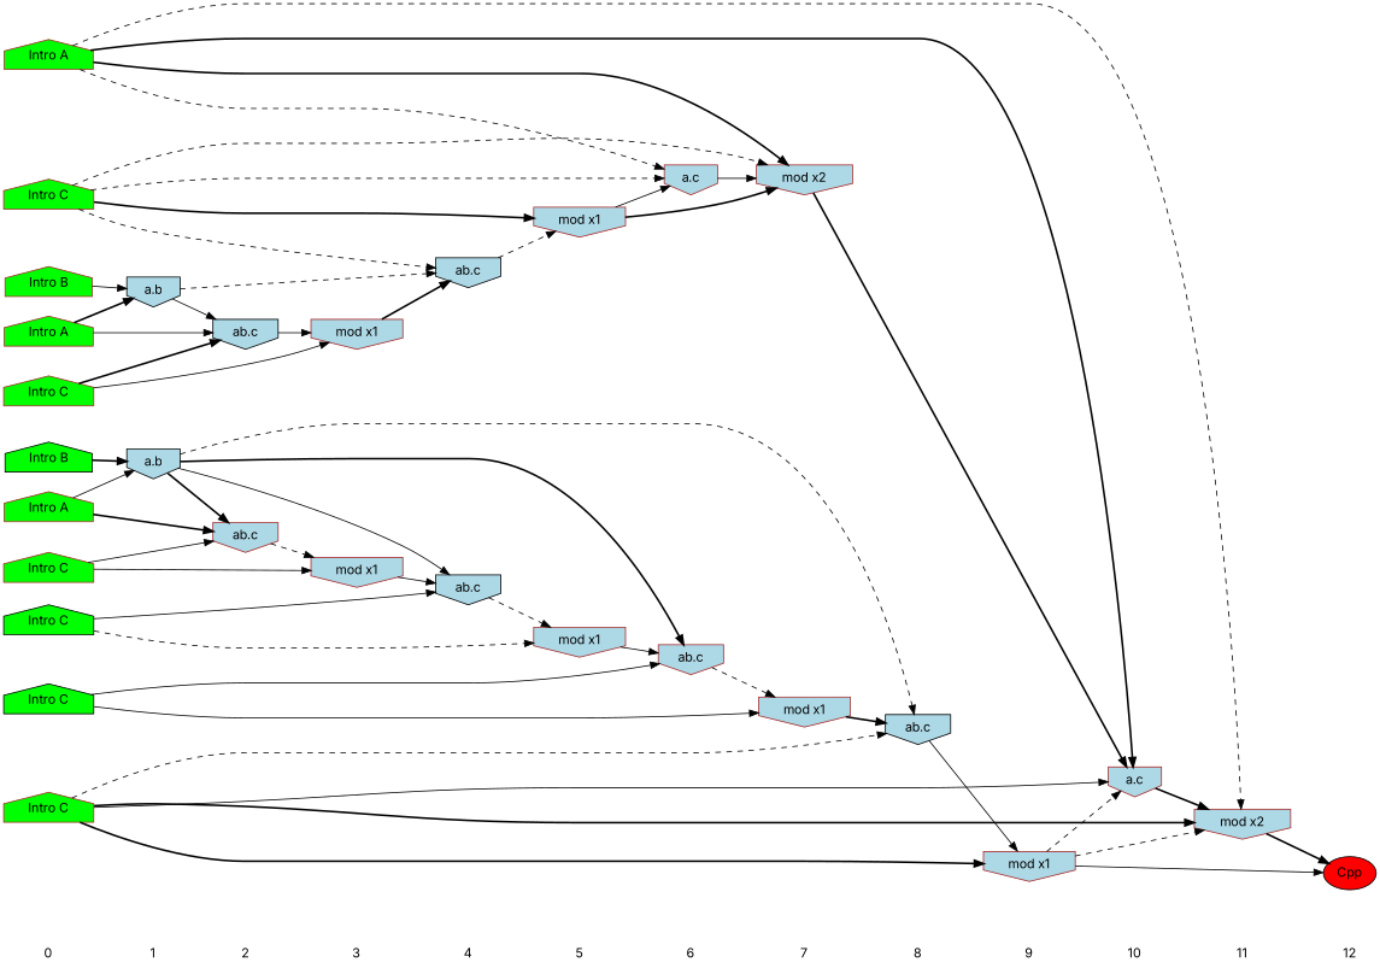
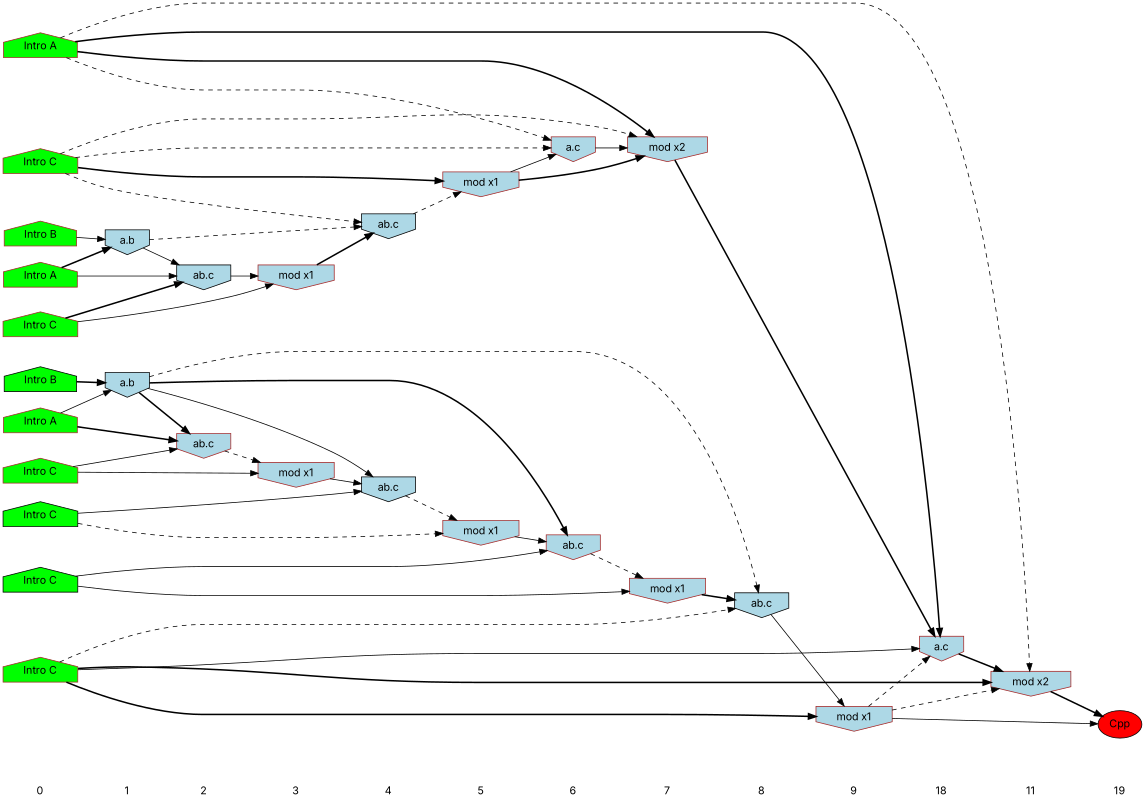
  digraph {
    fontname=Inter
    rankdir=LR
    ranksep=.5
    node [color=brown fontname=Inter shape=invhouse fillcolor=lightblue style=filled]
    edge [fontname=Inter style=solid]
    0 [color=black shape=plaintext fillcolor="" style=""]
    n2 [color=black fillcolor=green label="Intro B" shape=house]
    n3 [fillcolor=green label="Intro A" shape=house]
    n4 [fillcolor=green label="Intro B" shape=house]
    n5 [fillcolor=green label="Intro A" shape=house]
    n6 [fillcolor=green label="Intro A" shape=house]
    n7 [fillcolor=green label="Intro C" shape=house]
    n8 [fillcolor=green label="Intro C" shape=house]
    n9 [fillcolor=green label="Intro C" shape=house]
    n10 [fillcolor=green label="Intro C" shape=house]
    n11 [color=black fillcolor=green label="Intro C" shape=house]
    n12 [color=black fillcolor=green label="Intro C" shape=house]
    1 [shape=plaintext fillcolor="" style=""]
    n14 [color=black label="a.b"]
    n15 [color=black label="a.b"]
    2 [shape=plaintext fillcolor="" style=""]
    n17 [color=black label="ab.c"]
    n18 [label="ab.c"]
    3 [color=black shape=plaintext fillcolor="" style=""]
    n20 [label="mod x1"]
    n21 [label="mod x1"]
    4 [color=black shape=plaintext fillcolor="" style=""]
    n23 [color=black label="ab.c"]
    n24 [color=black label="ab.c"]
    5 [shape=plaintext fillcolor="" style=""]
    n26 [label="mod x1"]
    n27 [label="mod x1"]
    6 [shape=plaintext fillcolor="" style=""]
    n29 [label="ab.c"]
    n30 [label="a.c"]
    7 [color=black shape=plaintext fillcolor="" style=""]
    n32 [label="mod x1"]
    n33 [label="mod x2"]
    8 [shape=plaintext fillcolor="" style=""]
    n35 [color=black label="ab.c"]
    9 [color=black shape=plaintext fillcolor="" style=""]
    n37 [label="mod x1"]
-   10 [color=black shape=plaintext fillcolor="" style=""]
+   10 [color=black shape=plaintext label=18 fillcolor="" style=""]
    n39 [label="a.c"]
    11 [color=black shape=plaintext fillcolor="" style=""]
    n41 [label="mod x2"]
-   12 [shape=plaintext fillcolor="" style=""]
+   12 [shape=plaintext label=19 fillcolor="" style=""]
    n43 [color=black fillcolor=red label=Cpp shape=""]
    subgraph sub_1 {
      rank=same
      0
      n2
      n3
      n4
      n5
      n6
      n7
      n8
      n9
      n10
      n11
      n12
    }
    subgraph sub_2 {
      rank=same
      1
      n14
      n15
    }
    subgraph sub_3 {
      rank=same
      2
      n17
      n18
    }
    subgraph sub_4 {
      rank=same
      3
      n20
      n21
    }
    subgraph sub_5 {
      rank=same
      4
      n23
      n24
    }
    subgraph sub_6 {
      rank=same
      5
      n26
      n27
    }
    subgraph sub_7 {
      rank=same
      6
      n29
      n30
    }
    subgraph sub_8 {
      rank=same
      7
      n32
      n33
    }
    subgraph sub_9 {
      rank=same
      8
      n35
    }
    subgraph sub_10 {
      rank=same
      9
      n37
    }
    subgraph sub_11 {
      rank=same
      10
      n39
    }
    subgraph sub_12 {
      rank=same
      11
      n41
    }
    subgraph sub_13 {
      rank=same
      12
      n43
    }
    0 -> 1 [style=invis]
    n2 -> n14 [style=bold]
    n3 -> n30 [style=dashed]
    n3 -> n33 [style=bold]
    n3 -> n39 [style=bold]
    n3 -> n41 [style=dashed]
    n4 -> n15
    n5 -> n14
    n5 -> n18 [style=bold]
    n6 -> n15 [style=bold]
    n6 -> n17
    n7 -> n17 [style=bold]
    n7 -> n20
    n8 -> n35 [style=dashed]
    n8 -> n37 [style=bold]
    n8 -> n39
    n8 -> n41 [style=bold]
    n9 -> n18
    n9 -> n21
    n10 -> n24 [style=dashed]
    n10 -> n27 [style=bold]
    n10 -> n30 [style=dashed]
    n10 -> n33 [style=dashed]
    n11 -> n23
    n11 -> n26 [style=dashed]
    n12 -> n29
    n12 -> n32
    1 -> 2 [style=invis]
    n14 -> n18 [style=bold]
    n14 -> n23
    n14 -> n29 [style=bold]
    n14 -> n35 [style=dashed]
    n15 -> n17
    n15 -> n24 [style=dashed]
    2 -> 3 [style=invis]
    n17 -> n20
    n18 -> n21 [style=dashed]
    3 -> 4 [style=invis]
    n20 -> n24 [style=bold]
    n21 -> n23
    4 -> 5 [style=invis]
    n23 -> n26 [style=dashed]
    n24 -> n27 [style=dashed]
    5 -> 6 [style=invis]
    n26 -> n29
    n27 -> n30
    n27 -> n33 [style=bold]
    6 -> 7 [style=invis]
    n29 -> n32 [style=dashed]
    n30 -> n33
    7 -> 8 [style=invis]
    n32 -> n35 [style=bold]
    n33 -> n39 [style=bold]
    8 -> 9 [style=invis]
    n35 -> n37
    9 -> 10 [style=invis]
    n37 -> n39 [style=dashed]
    n37 -> n41 [style=dashed]
    n37 -> n43
    10 -> 11 [style=invis]
    n39 -> n41 [style=bold]
    11 -> 12 [style=invis]
    n41 -> n43 [style=bold]
  }
